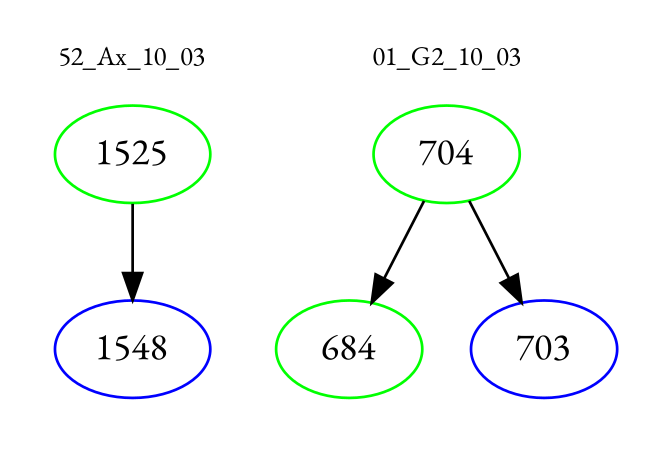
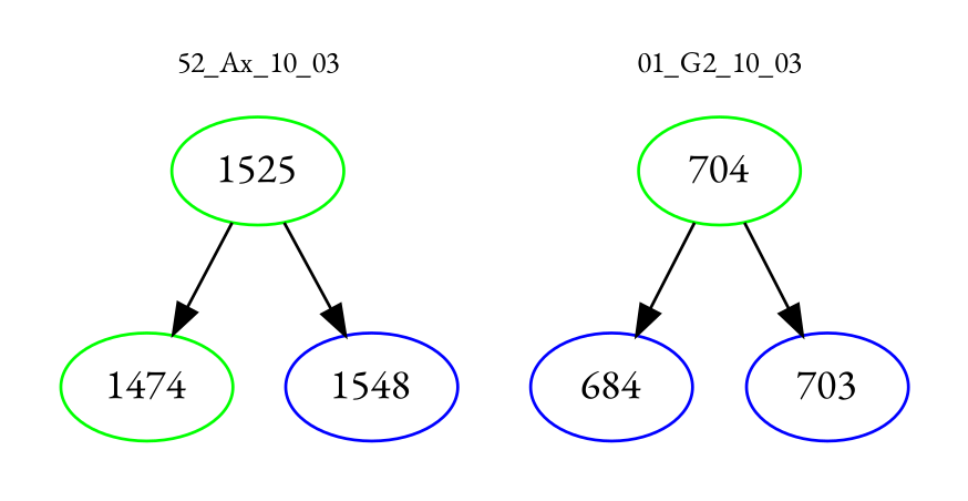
  digraph {
    fontname="EB Garamond"
    node [color=green fontname="EB Garamond"]
    edge [color=black fontname="EB Garamond"]
    n1 [label=1525]
+   n2 [label=1474]
    n3 [color=blue label=1548]
    n4 [label=704]
-   n5 [label=684]
+   n5 [color=blue label=684]
    n6 [color=blue label=703]
    subgraph cluster_1 {
      color=white
      fontsize=10
      label="52_Ax_10_03"
      n1
+     n2
      n3
    }
    subgraph cluster_2 {
      color=white
      fontsize=10
      label="01_G2_10_03"
      n4
      n5
      n6
    }
+   n1 -> n2
    n1 -> n3
    n4 -> n5
    n4 -> n6
  }
